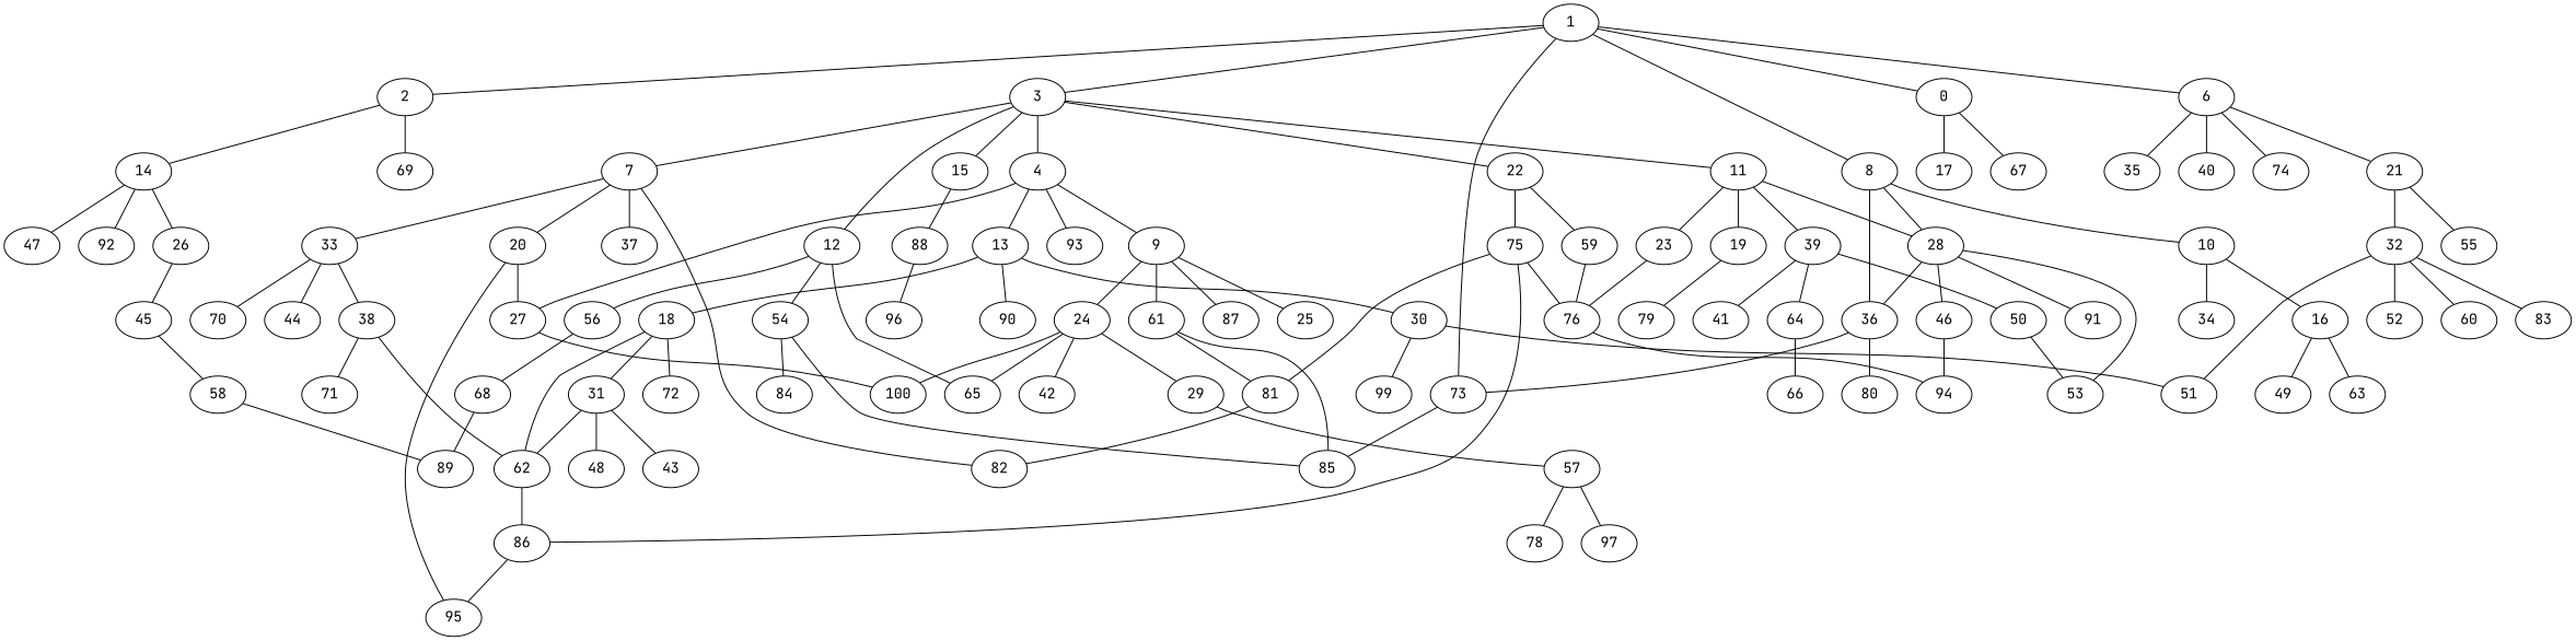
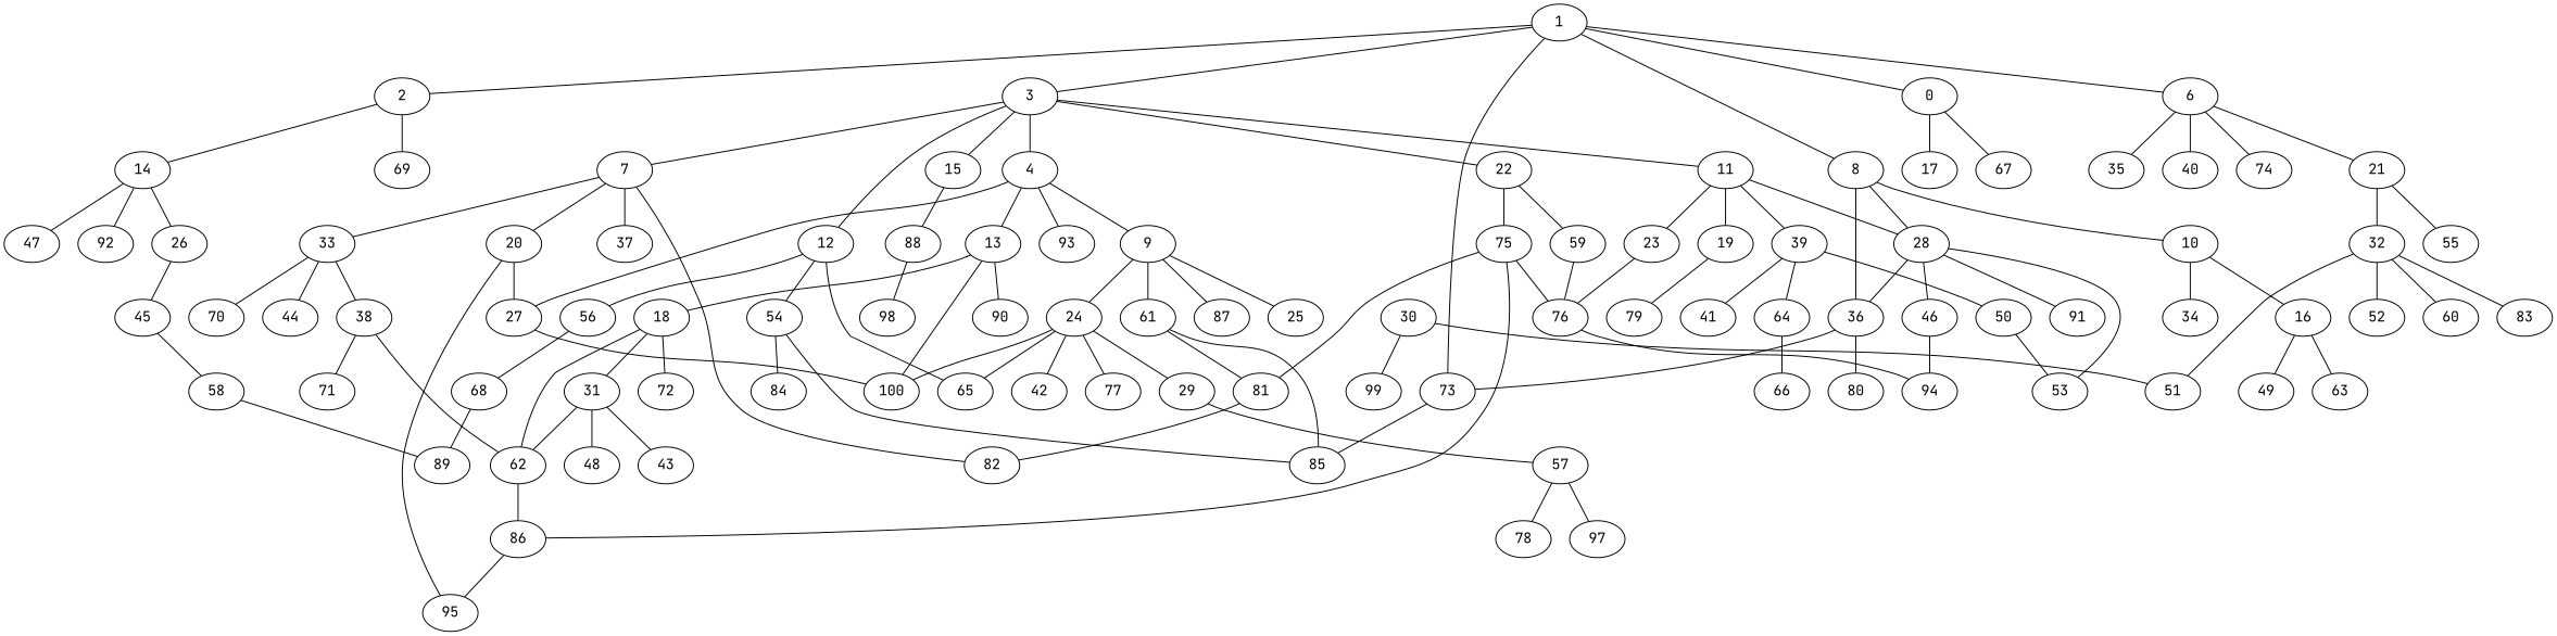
  graph {
    fontname="JetBrains Mono"
    node [fontname="JetBrains Mono"]
    edge [fontname="JetBrains Mono"]
    1
    2
    3
    n4 [label=0]
    6
    8
    73
    14
    69
    4
    7
    11
    12
    15
    22
    17
    67
    21
    35
    40
    74
    10
    28
    36
    85
    26
    47
    92
    9
    13
    27
    93
    20
    33
    37
    82
    19
    23
    39
    54
    56
    65
    88
    59
    75
    32
    55
    16
    34
    46
    53
    91
    80
    45
    24
    25
    61
    87
    18
    30
    90
    100
    95
    38
    44
    70
    79
    76
    41
    50
    64
    84
    68
-   98 [label=96]
+   98
    81
    86
    29
    42
+   77
    31
    62
    72
    51
    99
    52
    60
    83
    71
    49
    63
    94
    57
    66
    89
    43
    48
    58
    78
    97
    1 -- 2
    1 -- 3
    1 -- n4
    1 -- 6
    1 -- 8
    1 -- 73
    2 -- 14
    2 -- 69
    3 -- 4
    3 -- 7
    3 -- 11
    3 -- 12
    3 -- 15
    3 -- 22
    n4 -- 17
    n4 -- 67
    6 -- 21
    6 -- 35
    6 -- 40
    6 -- 74
    8 -- 10
    8 -- 28
    8 -- 36
    73 -- 85
    14 -- 26
    14 -- 47
    14 -- 92
    4 -- 9
    4 -- 13
    4 -- 27
    4 -- 93
    7 -- 20
    7 -- 33
    7 -- 37
    7 -- 82
    11 -- 28
    11 -- 19
    11 -- 23
    11 -- 39
    12 -- 54
    12 -- 56
    12 -- 65
    15 -- 88
    22 -- 59
    22 -- 75
    21 -- 32
    21 -- 55
    10 -- 16
    10 -- 34
    28 -- 36
    28 -- 46
    28 -- 53
    28 -- 91
    36 -- 73
    36 -- 80
    26 -- 45
    9 -- 24
    9 -- 25
    9 -- 61
    9 -- 87
    13 -- 18
-   13 -- 30
+   13 -- 100
    13 -- 90
    27 -- 100
    20 -- 27
    20 -- 95
    33 -- 38
    33 -- 44
    33 -- 70
    19 -- 79
    23 -- 76
    39 -- 41
    39 -- 50
    39 -- 64
    54 -- 85
    54 -- 84
    56 -- 68
    88 -- 98
    59 -- 76
    75 -- 76
    75 -- 81
    75 -- 86
    32 -- 51
    32 -- 52
    32 -- 60
    32 -- 83
    16 -- 49
    16 -- 63
    46 -- 94
    45 -- 58
    24 -- 65
    24 -- 100
    24 -- 29
    24 -- 42
+   24 -- 77
    61 -- 85
    61 -- 81
    18 -- 31
    18 -- 62
    18 -- 72
    30 -- 51
    30 -- 99
    38 -- 62
    38 -- 71
    76 -- 94
    50 -- 53
    64 -- 66
    68 -- 89
    81 -- 82
    86 -- 95
    29 -- 57
    31 -- 62
    31 -- 43
    31 -- 48
    62 -- 86
    57 -- 78
    57 -- 97
    58 -- 89
  }
